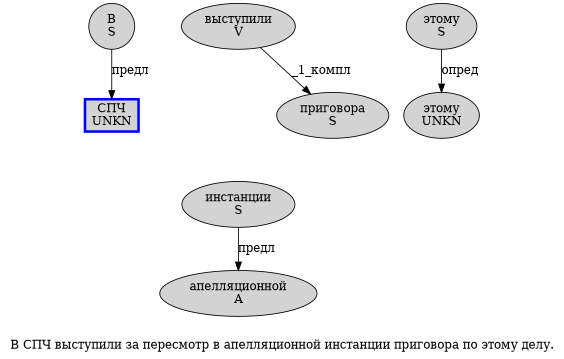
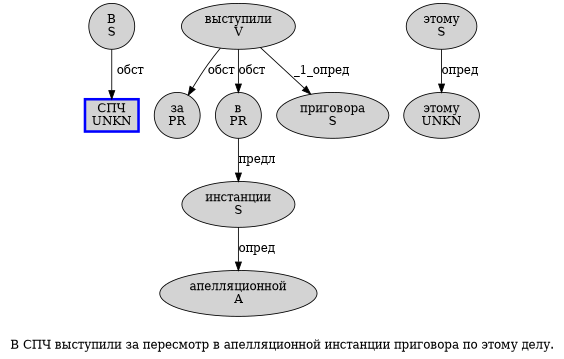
  digraph {
    label="В СПЧ выступили за пересмотр в апелляционной инстанции приговора по этому делу."
    node [fillcolor=lightgray penwidth=1 shape=ellipse style=filled]
    n1 [label="В\nS"]
    n2 [color=blue label="СПЧ\nUNKN" penwidth=3 shape=box]
    n3 [label="выступили\nV"]
+   n4 [label="за\nPR"]
+   n5 [label="в\nPR"]
    n6 [label="приговора\nS"]
    n7 [label="инстанции\nS"]
    n8 [label="апелляционной\nA"]
    n9 [label="этому\nS"]
    n10 [label="этому\nUNKN"]
-   n1 -> n2 [label="предл"]
-   n3 -> n6 [label="_1_компл"]
-   n7 -> n8 [label="предл"]
+   n1 -> n2 [label="обст"]
+   n3 -> n4 [label="обст"]
+   n3 -> n5 [label="обст"]
+   n3 -> n6 [label="_1_опред"]
+   n5 -> n7 [label="предл"]
+   n7 -> n8 [label="опред"]
    n9 -> n10 [label="опред"]
  }
